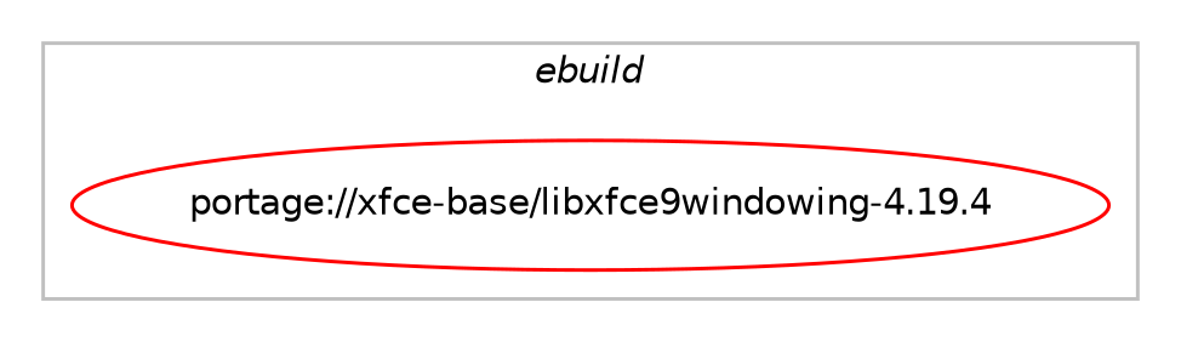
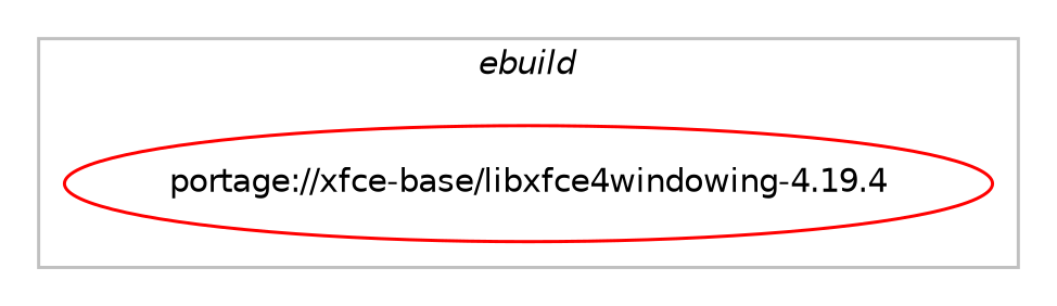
  digraph {
    compound=true
    concentrate=true
    fontname=Helvetica
    fontsize=10
    newrank=true
    rankdir=LR
    ranksep=1.5
-   n1 [color=red fontname=Helvetica fontsize=10 label="portage://xfce-base/libxfce9windowing-4.19.4" width=4]
+   n1 [color=red fontname=Helvetica fontsize=10 label="portage://xfce-base/libxfce4windowing-4.19.4" width=4]
    subgraph cluster_1 {
      color=gray
      label=<<i>ebuild</i>>
      n1
    }
    subgraph cluster_2 {
      color=gray
      label=<<i>dependencies</i>>
      subgraph cluster_3 {
        color=gray
        fillcolor="#eeeeee"
        label=<<i>compile</i>>
        style=filled
      }
      subgraph cluster_4 {
        color=gray
        fillcolor="#eeeeee"
        label=<<i>compile and run</i>>
        style=filled
      }
      subgraph cluster_5 {
        color=gray
        fillcolor="#eeeeee"
        label=<<i>run</i>>
        style=filled
      }
    }
    subgraph cluster_6 {
      color=gray
      label=<<i>candidates</i>>
      rank=same
    }
  }
